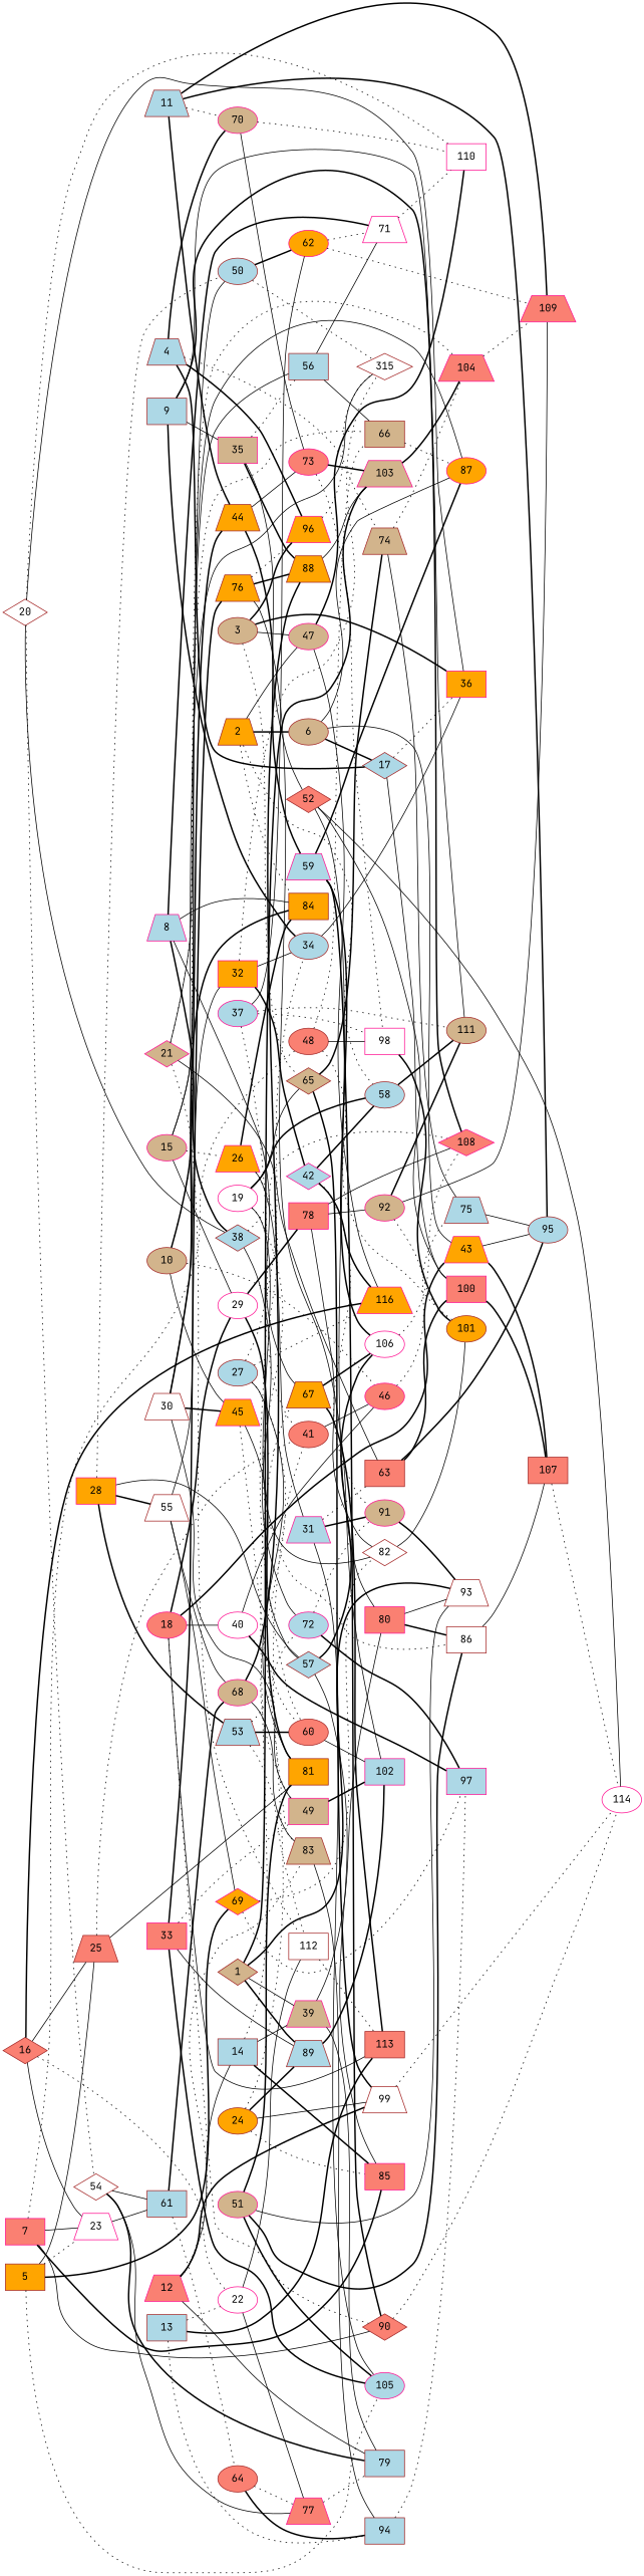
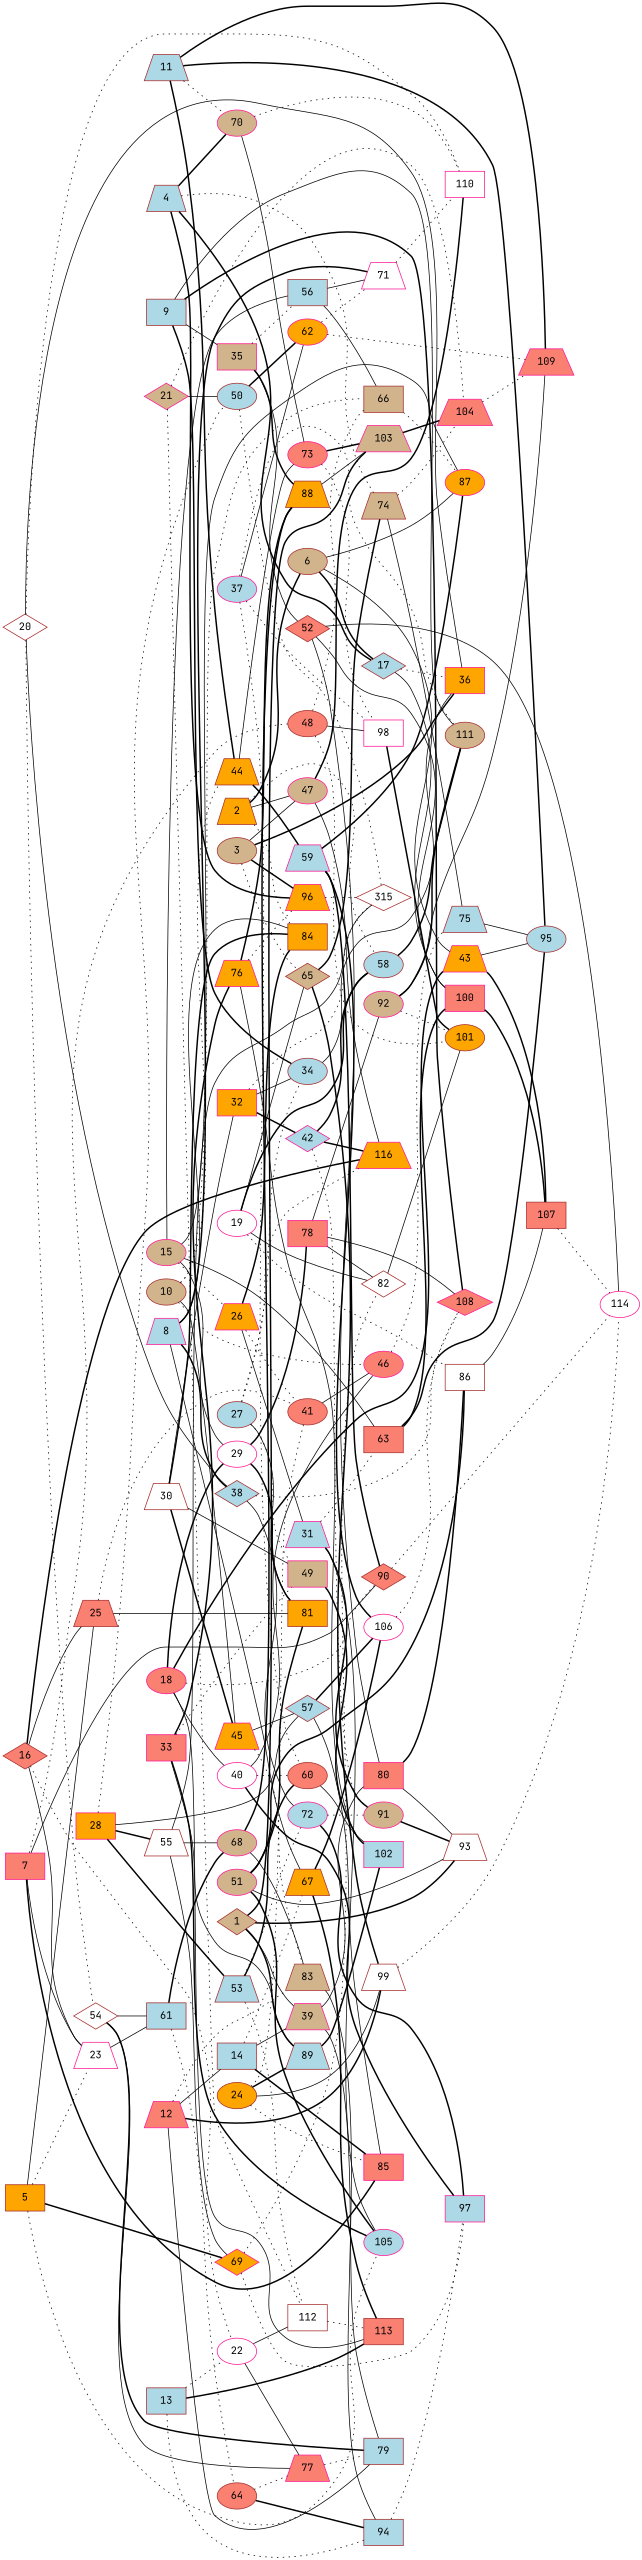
  graph {
    fontname="JetBrains Mono"
    rankdir=LR
    node [color=brown fillcolor=lightblue fontname="JetBrains Mono" shape=ellipse style=filled]
    edge [fontname="JetBrains Mono" style=solid]
    1 [fillcolor=tan shape=diamond]
    39 [color=deeppink fillcolor=tan shape=trapezium]
    89 [shape=trapezium]
    93 [fillcolor=white shape=trapezium]
    103 [color=deeppink fillcolor=tan shape=trapezium]
    79 [shape=box]
    80 [color=deeppink fillcolor=salmon shape=box]
    102 [color=deeppink shape=box]
    104 [color=deeppink fillcolor=salmon shape=trapezium]
    2 [fillcolor=orange shape=trapezium]
    6 [fillcolor=tan]
    47 [color=deeppink fillcolor=tan]
    58
    84 [fillcolor=orange shape=box]
    17 [shape=diamond]
    43 [color=deeppink fillcolor=orange shape=trapezium]
    87 [color=deeppink fillcolor=orange]
    116 [color=deeppink fillcolor=orange shape=trapezium]
    110 [color=deeppink fillcolor=white shape=box]
    111 [fillcolor=tan]
    3 [fillcolor=tan]
    36 [color=deeppink fillcolor=orange shape=box]
    65 [fillcolor=tan shape=diamond]
    96 [color=deeppink fillcolor=orange shape=trapezium]
    74 [fillcolor=tan shape=trapezium]
    99 [fillcolor=white shape=trapezium]
    n27 [fillcolor=white label=315 shape=diamond]
    4 [shape=trapezium]
    70 [color=deeppink fillcolor=tan]
    100 [color=deeppink fillcolor=salmon shape=box]
    73 [color=deeppink fillcolor=salmon]
    75 [shape=trapezium]
    5 [fillcolor=orange shape=box]
    23 [color=deeppink fillcolor=white shape=trapezium]
    25 [fillcolor=salmon shape=trapezium]
    69 [color=deeppink fillcolor=orange shape=diamond]
    105 [color=deeppink]
    61 [shape=box]
    41 [fillcolor=salmon]
    81 [fillcolor=orange shape=box]
    82 [fillcolor=white shape=diamond]
    97 [color=deeppink shape=box]
    95
    107 [fillcolor=salmon shape=box]
    7 [color=deeppink fillcolor=salmon shape=box]
    48 [fillcolor=salmon]
    85 [color=deeppink fillcolor=salmon shape=box]
    90 [fillcolor=salmon shape=diamond]
    66 [fillcolor=tan shape=box]
    98 [color=deeppink fillcolor=white shape=box]
    101 [fillcolor=orange]
    114 [color=deeppink fillcolor=white]
    8 [color=deeppink shape=trapezium]
    38 [shape=diamond]
    67 [fillcolor=orange shape=trapezium]
    71 [color=deeppink fillcolor=white shape=trapezium]
    108 [color=deeppink fillcolor=salmon shape=diamond]
    72 [color=deeppink]
    113 [fillcolor=salmon shape=box]
    106 [color=deeppink fillcolor=white]
    9 [shape=box]
    34
    35 [color=deeppink fillcolor=tan shape=box]
    56 [shape=box]
    52 [fillcolor=salmon shape=diamond]
    88 [fillcolor=orange shape=trapezium]
    10 [fillcolor=tan]
    44 [fillcolor=orange shape=trapezium]
    45 [color=deeppink fillcolor=orange shape=trapezium]
    46 [color=deeppink fillcolor=salmon]
    59 [color=deeppink shape=trapezium]
    83 [fillcolor=tan shape=trapezium]
    57 [shape=diamond]
    11 [shape=trapezium]
    109 [color=deeppink fillcolor=salmon shape=trapezium]
    12 [color=deeppink fillcolor=salmon shape=trapezium]
    14 [shape=box]
    94 [shape=box]
    13 [shape=box]
    22 [color=deeppink fillcolor=white]
    112 [fillcolor=white shape=box]
    77 [color=deeppink fillcolor=salmon shape=trapezium]
    40 [color=deeppink fillcolor=white]
    60 [fillcolor=salmon]
    15 [color=deeppink fillcolor=tan]
    26 [color=deeppink fillcolor=orange shape=trapezium]
    29 [color=deeppink fillcolor=white]
    31 [color=deeppink shape=trapezium]
    78 [color=deeppink fillcolor=salmon shape=box]
    16 [fillcolor=salmon shape=diamond]
    18 [color=deeppink fillcolor=salmon]
    19 [color=deeppink fillcolor=white]
    86 [fillcolor=white shape=box]
    20 [fillcolor=white shape=diamond]
    54 [fillcolor=white shape=diamond]
    21 [color=deeppink fillcolor=tan shape=diamond]
    50
    63 [fillcolor=salmon shape=box]
    62 [color=deeppink fillcolor=orange]
    68 [color=deeppink fillcolor=tan]
    64 [fillcolor=salmon]
    24 [fillcolor=orange]
    91 [color=deeppink fillcolor=tan]
    27
    49 [color=deeppink fillcolor=tan shape=box]
    28 [color=deeppink fillcolor=orange shape=box]
    53 [shape=trapezium]
    55 [fillcolor=white shape=trapezium]
    92 [color=deeppink fillcolor=tan]
    30 [fillcolor=white shape=trapezium]
    32 [color=deeppink fillcolor=orange shape=box]
    42 [color=deeppink shape=diamond]
    33 [color=deeppink fillcolor=salmon shape=box]
-   76 [fillcolor=orange shape=trapezium]
+   76 [color=deeppink fillcolor=orange shape=trapezium]
    37 [color=deeppink]
    51 [color=deeppink fillcolor=tan]
    1 -- 39
    1 -- 89 [style=bold]
    1 -- 93 [style=bold]
    1 -- 103 [style=bold]
    39 -- 79
    39 -- 80
    89 -- 102 [style=bold]
    103 -- 104 [style=bold]
    80 -- 93
    80 -- 86 [style=bold]
    104 -- 109 [style=dotted]
    2 -- 6 [style=bold]
    2 -- 47
    2 -- 58 [style=dotted]
    2 -- 84 [style=dotted]
    6 -- 17 [style=bold]
    6 -- 43
    6 -- 87
    47 -- 116
    47 -- 110 [style=bold]
    58 -- 111 [style=bold]
    17 -- 36 [style=dotted]
    17 -- 100
    43 -- 95
    43 -- 107 [style=bold]
    3 -- 47
    3 -- 36 [style=bold]
    3 -- 65 [style=dotted]
    3 -- 96 [style=bold]
    65 -- 74 [style=bold]
    65 -- 99 [style=bold]
    96 -- n27 [style=dotted]
    74 -- 104 [style=dotted]
    74 -- 75
    99 -- 114 [style=dotted]
    4 -- 17 [style=bold]
    4 -- 96 [style=bold]
    4 -- 74 [style=dotted]
    4 -- 70 [style=bold]
    70 -- 110 [style=dotted]
    70 -- 73
    100 -- 107 [style=bold]
    73 -- 103 [style=bold]
    73 -- 98 [style=dotted]
    75 -- 95
    5 -- 23 [style=dotted]
    5 -- 25
    5 -- 69 [style=bold]
    5 -- 105 [style=dotted]
    23 -- 61
    25 -- 41 [style=dotted]
    25 -- 81
    69 -- 82 [style=dotted]
    69 -- 97 [style=dotted]
    61 -- 68 [style=bold]
    61 -- 64 [style=dotted]
    41 -- 46
    82 -- 101
    107 -- 114 [style=dotted]
    7 -- 23
    7 -- 48 [style=dotted]
    7 -- 85 [style=bold]
    7 -- 90
    48 -- 66 [style=dotted]
    48 -- 98
    48 -- 101 [style=dotted]
    90 -- 114 [style=dotted]
    66 -- 87 [style=dotted]
    98 -- 101 [style=bold]
    8 -- 84
    8 -- 38 [style=bold]
    8 -- 67
    8 -- 71 [style=bold]
    38 -- 108 [style=dotted]
    38 -- 72
    67 -- 113 [style=bold]
    67 -- 106 [style=bold]
    71 -- 110 [style=dotted]
    72 -- 97 [style=bold]
    72 -- 91 [style=dotted]
    106 -- 108 [style=dotted]
    9 -- 111
    9 -- 108 [style=bold]
    9 -- 34 [style=bold]
    9 -- 35
    34 -- 36
    35 -- 56 [style=dotted]
    35 -- 52
    35 -- 88 [style=bold]
    56 -- 66
    56 -- 71
    52 -- 80
    52 -- 100
    52 -- 114
    88 -- 103
    10 -- 66 [style=dotted]
-   10 -- 44 [style=bold]
+   10 -- 44 [style=dotted]
    10 -- 45
    10 -- 46 [style=dotted]
    44 -- 73
    44 -- 59 [style=bold]
    45 -- 83 [style=dotted]
    45 -- 57
    46 -- 75 [style=dotted]
    59 -- 87 [style=bold]
    59 -- 90 [style=bold]
    59 -- 106 [style=bold]
    83 -- 94
    57 -- 85
    57 -- 106 [style=bold]
    11 -- 70 [style=dotted]
    11 -- 95 [style=bold]
    11 -- 44 [style=bold]
    11 -- 109 [style=bold]
    12 -- 79
    12 -- 99 [style=bold]
    12 -- 83 [style=dotted]
    12 -- 14
    14 -- 39
    14 -- 85 [style=bold]
    14 -- 67 [style=dotted]
    94 -- 97 [style=dotted]
    13 -- 113 [style=bold]
    13 -- 94 [style=dotted]
    13 -- 22 [style=dotted]
    22 -- 112
    22 -- 77
    112 -- 113 [style=dotted]
    77 -- 79 [style=dotted]
    40 -- 97 [style=bold]
    40 -- 46
    40 -- 60 [style=dotted]
    60 -- 102
    15 -- 87
    15 -- 56
    15 -- 26 [style=dotted]
    15 -- 29
    26 -- 84 [style=bold]
    26 -- 41 [style=dotted]
    26 -- 31
    29 -- 81 [style=bold]
    29 -- 78 [style=bold]
    31 -- 105
    31 -- 63 [style=dotted]
    31 -- 91 [style=bold]
    78 -- 82
    78 -- 108
    78 -- 92
    16 -- 116 [style=bold]
    16 -- 23
    16 -- 25
    16 -- 22 [style=dotted]
    18 -- 43 [style=bold]
    18 -- 90 [style=dotted]
    18 -- 113
    18 -- 40
    18 -- 29 [style=bold]
    19 -- 58 [style=bold]
    19 -- 65
    19 -- 82
    19 -- 86 [style=dotted]
    86 -- 107
    20 -- 110 [style=dotted]
    20 -- 36
    20 -- 38
    20 -- 54 [style=dotted]
    54 -- 79 [style=bold]
    54 -- 61
    54 -- 77
    21 -- 104 [style=dotted]
    21 -- 112 [style=dotted]
    21 -- 50
-   21 -- 63
+   15 -- 63
    50 -- n27 [style=dotted]
    50 -- 62 [style=bold]
    63 -- 100 [style=bold]
    63 -- 95 [style=bold]
    62 -- 71 [style=dotted]
    62 -- 109 [style=dotted]
    68 -- 88 [style=bold]
    68 -- 83
    64 -- 94 [style=bold]
    64 -- 77 [style=dotted]
    24 -- 89 [style=bold]
    24 -- 99
    24 -- 41 [style=dotted]
    24 -- 85 [style=dotted]
    91 -- 93 [style=bold]
    27 -- 116 [style=dotted]
    27 -- 81
    27 -- 34 [style=dotted]
    27 -- 49 [style=dotted]
    49 -- 102 [style=bold]
    28 -- 57
    28 -- 50 [style=dotted]
    28 -- 53 [style=bold]
    28 -- 55 [style=bold]
    53 -- 72 [style=dotted]
    53 -- 112 [style=dotted]
    53 -- 60 [style=bold]
    55 -- n27
    55 -- 69
    55 -- 68
    92 -- 111 [style=bold]
    92 -- 101 [style=dotted]
    92 -- 109
    30 -- 84 [style=bold]
    30 -- 45 [style=bold]
    30 -- 49
    30 -- 32
    32 -- n27 [style=dotted]
    32 -- 34
    32 -- 42 [style=bold]
    42 -- 58 [style=bold]
    42 -- 116 [style=bold]
    42 -- 91 [style=dotted]
    33 -- 89
    33 -- 105 [style=bold]
    33 -- 49 [style=dotted]
    33 -- 76 [style=bold]
    76 -- 102
    76 -- 96 [style=dotted]
    76 -- 88 [style=bold]
    37 -- 111 [style=dotted]
    37 -- 98 [style=dotted]
    37 -- 60 [style=dotted]
    37 -- 62
    51 -- 93
    51 -- 105 [style=bold]
    51 -- 81 [style=bold]
    51 -- 86 [style=bold]
  }
